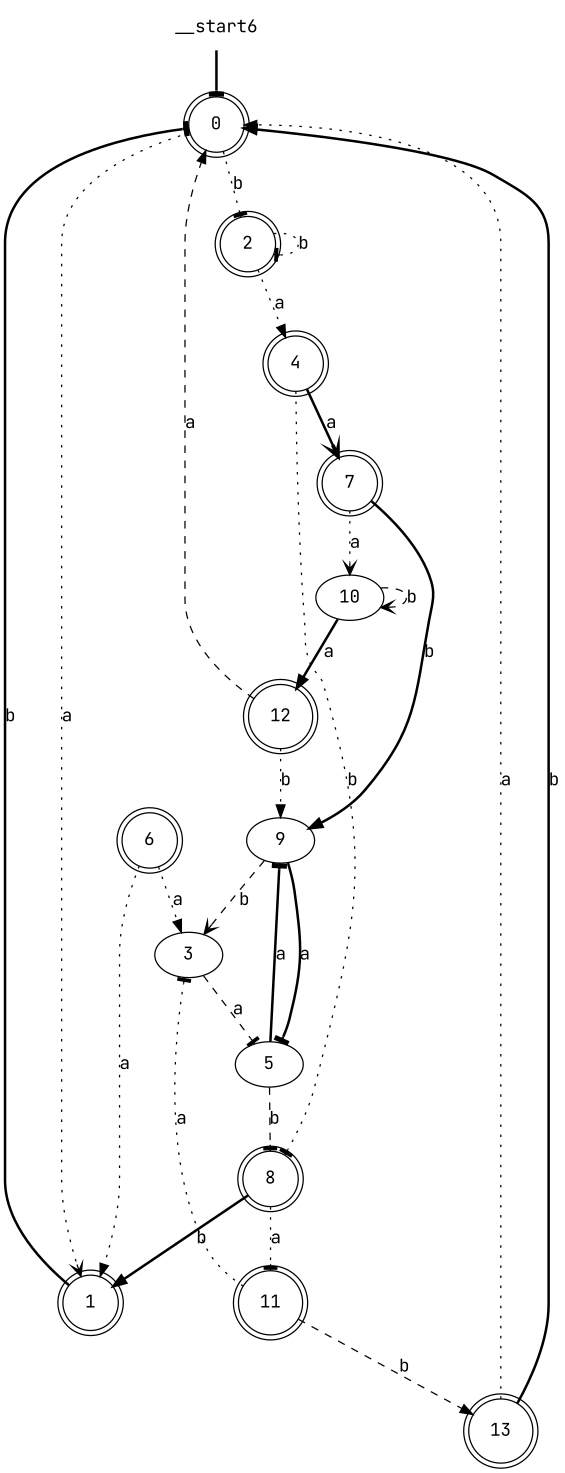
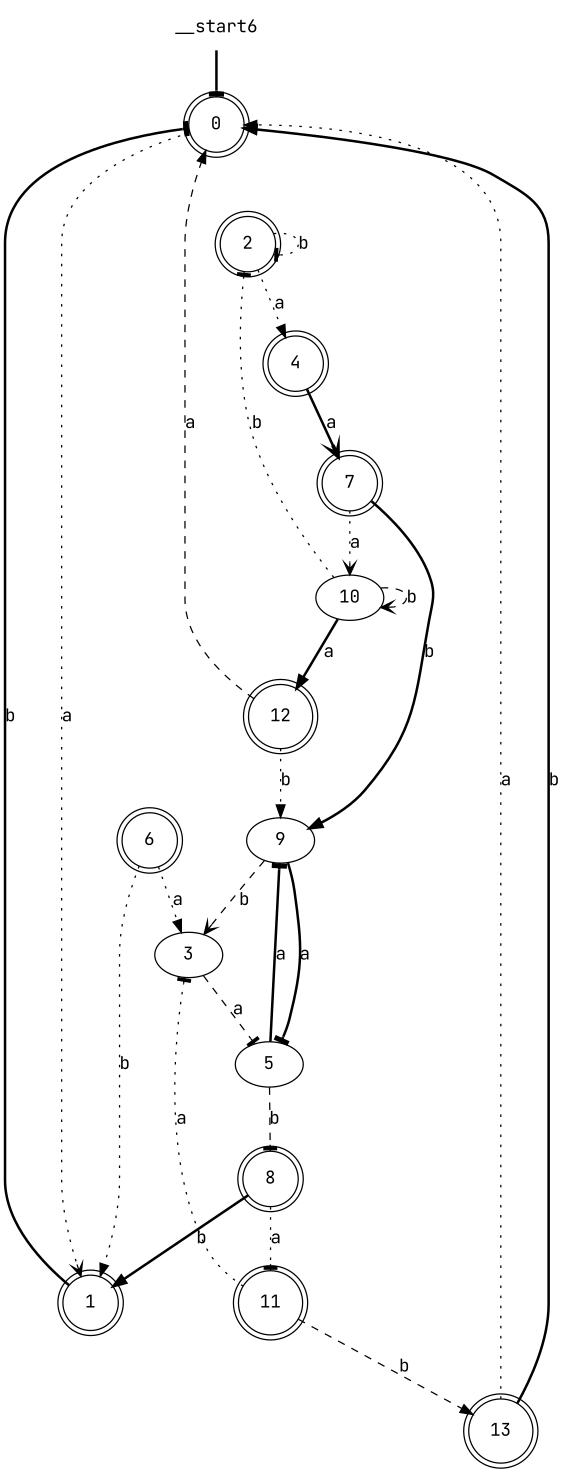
  digraph {
    fontname="JetBrains Mono"
    node [fontname="JetBrains Mono" shape=doublecircle]
    edge [arrowhead=tee fontname="JetBrains Mono" style=dotted]
    n1 [label=__start6 shape=none]
    0
    1
    2
    4
    3 [shape=""]
    5 [shape=""]
    7
    8
    9 [shape=""]
    6
    10 [shape=""]
    11
    12
    13
    n1 -> 0 [style=bold]
    0 -> 1 [arrowhead=vee label=a]
-   0 -> 2 [label=b]
+   10 -> 2 [label=b]
    1 -> 0 [label=b style=bold]
    2 -> 2 [label=b]
    2 -> 4 [arrowhead=normal label=a]
    4 -> 7 [arrowhead=vee label=a style=bold]
-   4 -> 8 [label=b]
    3 -> 5 [label=a style=dashed]
    5 -> 8 [label=b style=dashed]
    5 -> 9 [label=a style=bold]
    7 -> 9 [arrowhead=normal label=b style=bold]
    7 -> 10 [arrowhead=vee label=a]
    8 -> 1 [arrowhead=normal label=b style=bold]
    8 -> 11 [label=a]
    9 -> 3 [arrowhead=vee label=b style=dashed]
    9 -> 5 [label=a style=bold]
-   6 -> 1 [arrowhead=normal label=a]
+   6 -> 1 [arrowhead=normal label=b]
    6 -> 3 [arrowhead=normal label=a]
    10 -> 10 [arrowhead=vee label=b style=dashed]
    10 -> 12 [arrowhead=normal label=a style=bold]
    11 -> 3 [label=a]
    11 -> 13 [arrowhead=normal label=b style=dashed]
    12 -> 0 [arrowhead=normal label=a style=dashed]
    12 -> 9 [arrowhead=normal label=b]
    13 -> 0 [arrowhead=normal label=a]
    13 -> 0 [arrowhead=normal label=b style=bold]
  }
